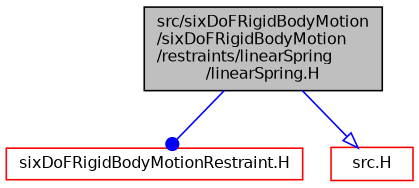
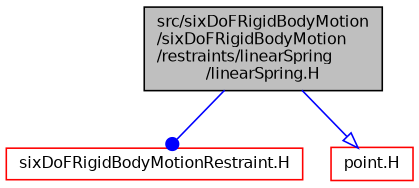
  digraph {
    fontname="DejaVu Sans"
    node [color=red fontname="DejaVu Sans" fontsize=10 shape=record]
    edge [color=blue fontname="DejaVu Sans" fontsize=10 labelfontname=Helvetica labelfontsize=10 style=solid]
    n1 [color=black fillcolor=grey75 fontcolor=black height=0.2 label="src/sixDoFRigidBodyMotion\l/sixDoFRigidBodyMotion\l/restraints/linearSpring\l/linearSpring.H" style=filled width=0.4]
    n2 [height=0.2 label="sixDoFRigidBodyMotionRestraint.H" width=0.4]
-   n3 [height=0.2 label="src.H" width=0.4]
+   n3 [height=0.2 label="point.H" width=0.4]
    n1 -> n2 [arrowhead=dot]
    n1 -> n3 [arrowhead=onormal]
  }
